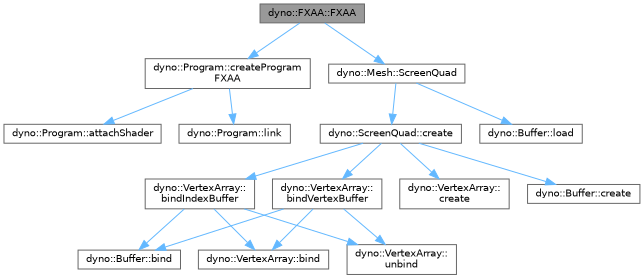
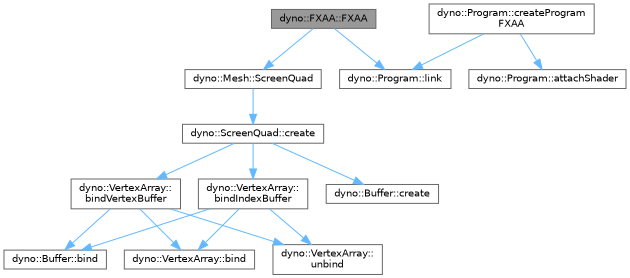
  digraph {
    rankdir=TB
    node [color=grey40 fillcolor=white fontname=Helvetica fontsize=10 shape=box style=filled]
    edge [color=steelblue1 fontname=Helvetica fontsize=10 labelfontname=Helvetica labelfontsize=10 style=solid]
    n1 [color=gray40 fillcolor=grey60 fontcolor=black height=0.2 label="dyno::FXAA::FXAA" width=0.4]
    n2 [height=0.2 label="dyno::Program::createProgram\lFXAA" width=0.4]
    n3 [height=0.2 label="dyno::Mesh::ScreenQuad" width=0.4]
    n4 [height=0.2 label="dyno::Program::attachShader" width=0.4]
    n5 [height=0.2 label="dyno::Program::link" width=0.4]
    n6 [height=0.2 label="dyno::ScreenQuad::create" width=0.4]
-   n7 [height=0.2 label="dyno::Buffer::load" width=0.4]
    n8 [height=0.2 label="dyno::VertexArray::\lbindIndexBuffer" width=0.4]
    n9 [height=0.2 label="dyno::VertexArray::\lbindVertexBuffer" width=0.4]
-   n10 [height=0.2 label="dyno::VertexArray::\lcreate" width=0.4]
    n11 [height=0.2 label="dyno::Buffer::create" width=0.4]
    n12 [height=0.2 label="dyno::Buffer::bind" width=0.4]
    n13 [height=0.2 label="dyno::VertexArray::bind" width=0.4]
    n14 [height=0.2 label="dyno::VertexArray::\lunbind" width=0.4]
-   n1 -> n2
+   n1 -> n5
    n1 -> n3
    n2 -> n4
    n2 -> n5
    n3 -> n6
-   n3 -> n7
    n6 -> n8
    n6 -> n9
-   n6 -> n10
    n6 -> n11
    n8 -> n12
    n8 -> n13
    n8 -> n14
    n9 -> n12
    n9 -> n13
    n9 -> n14
  }
